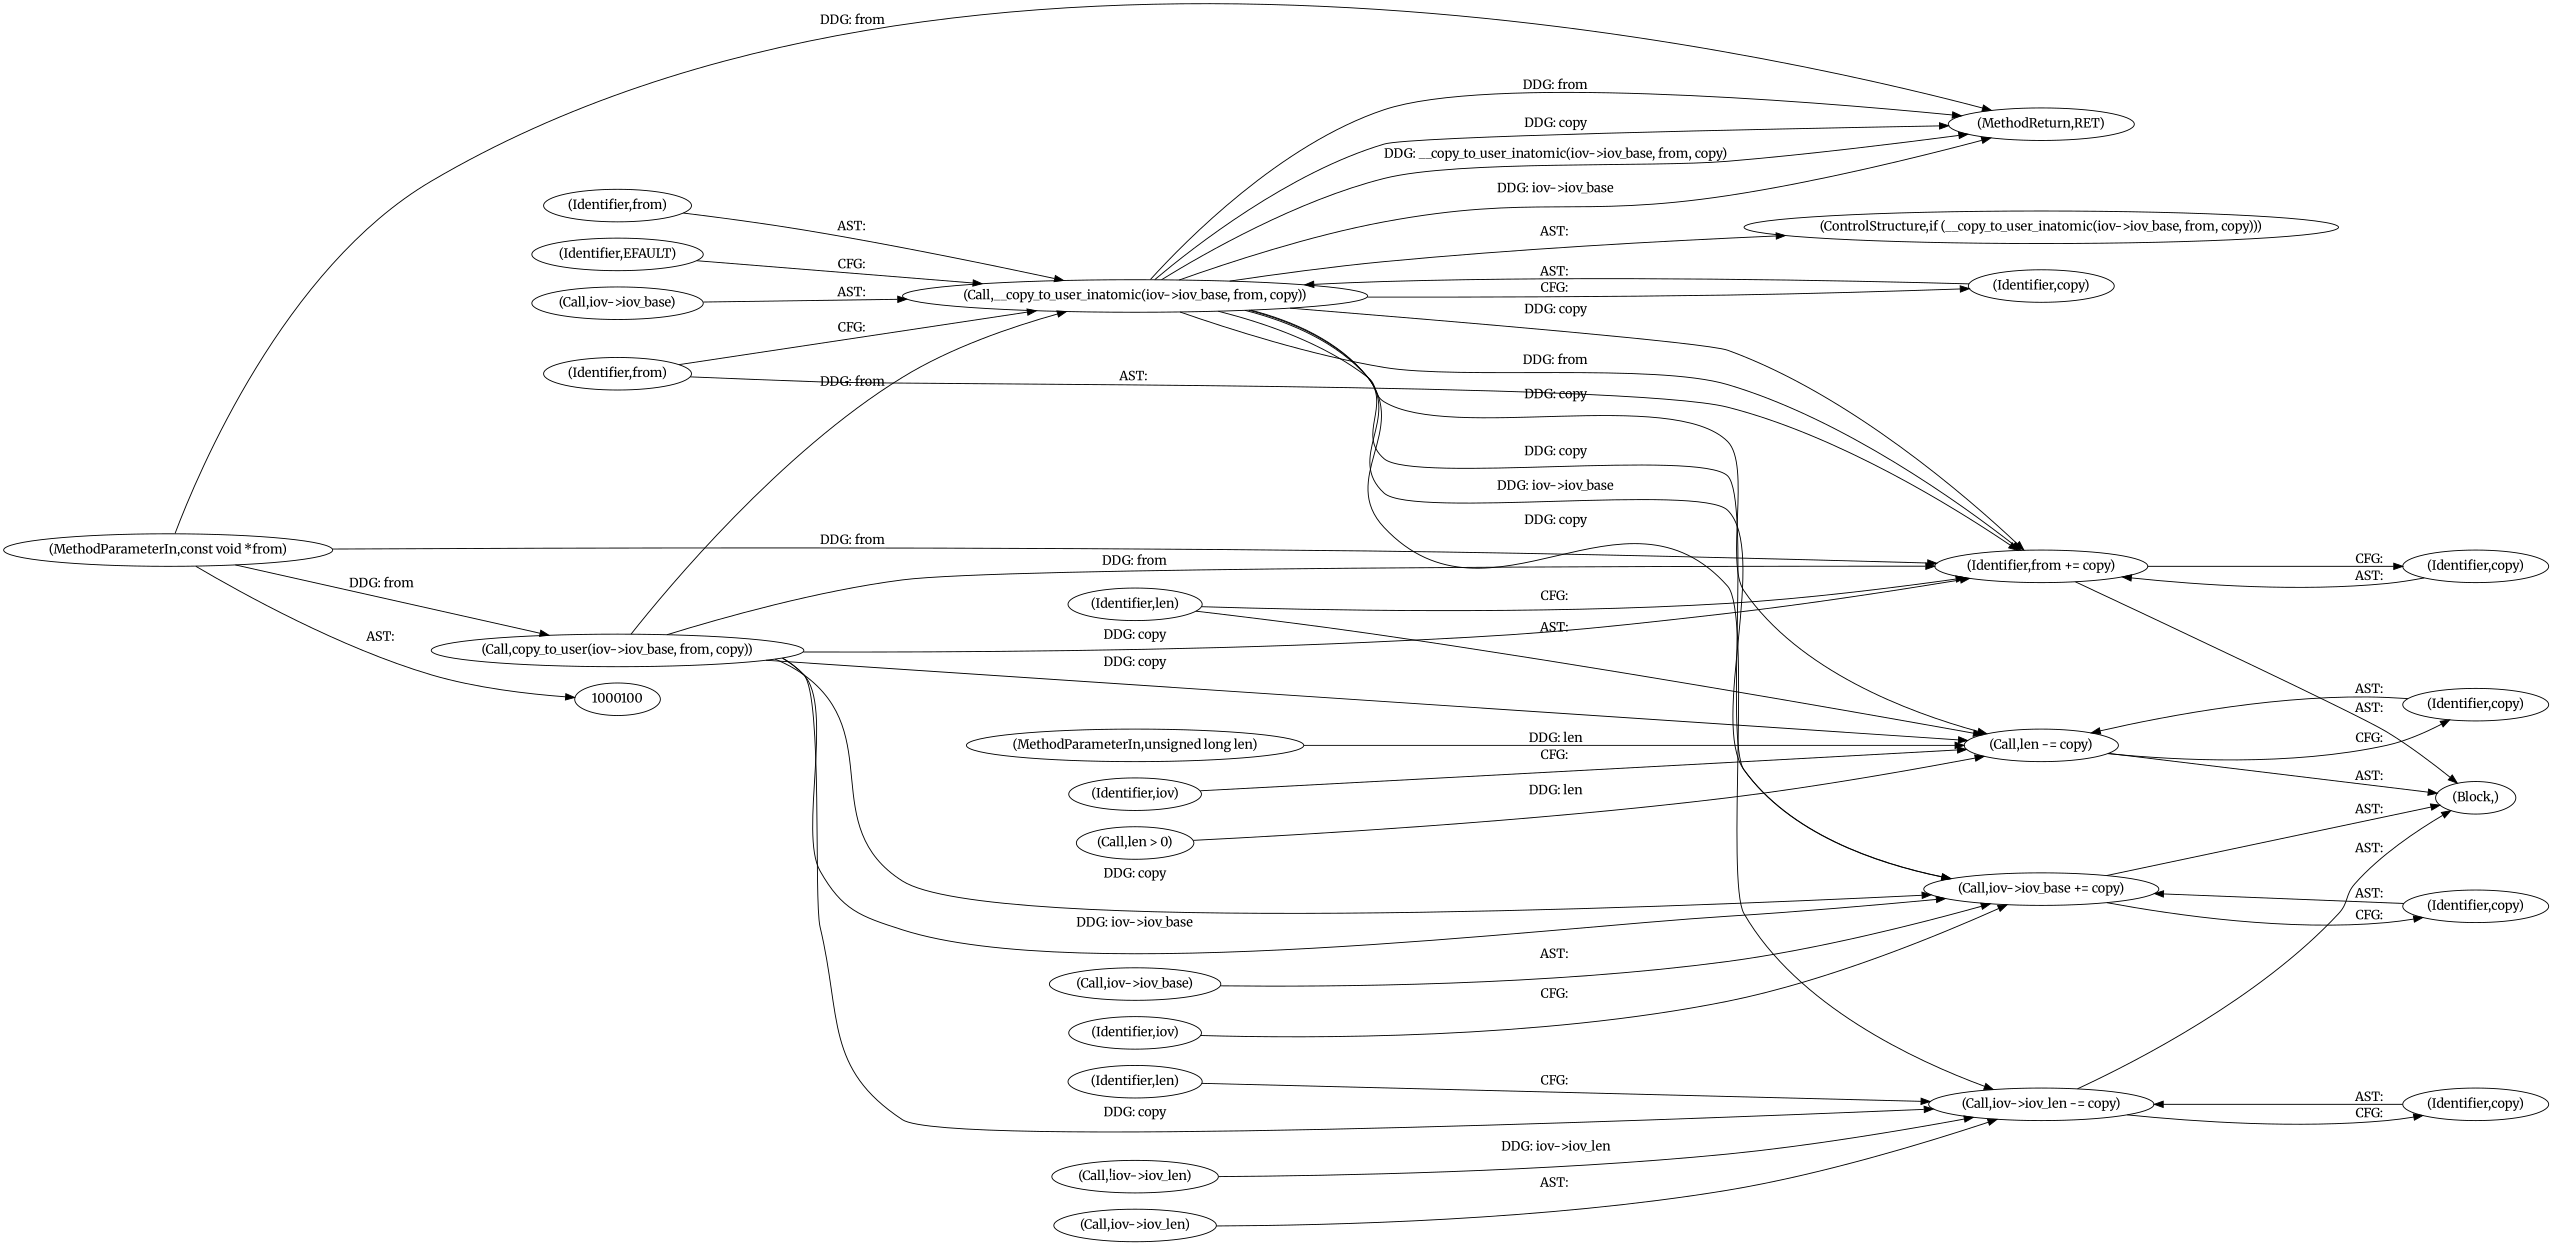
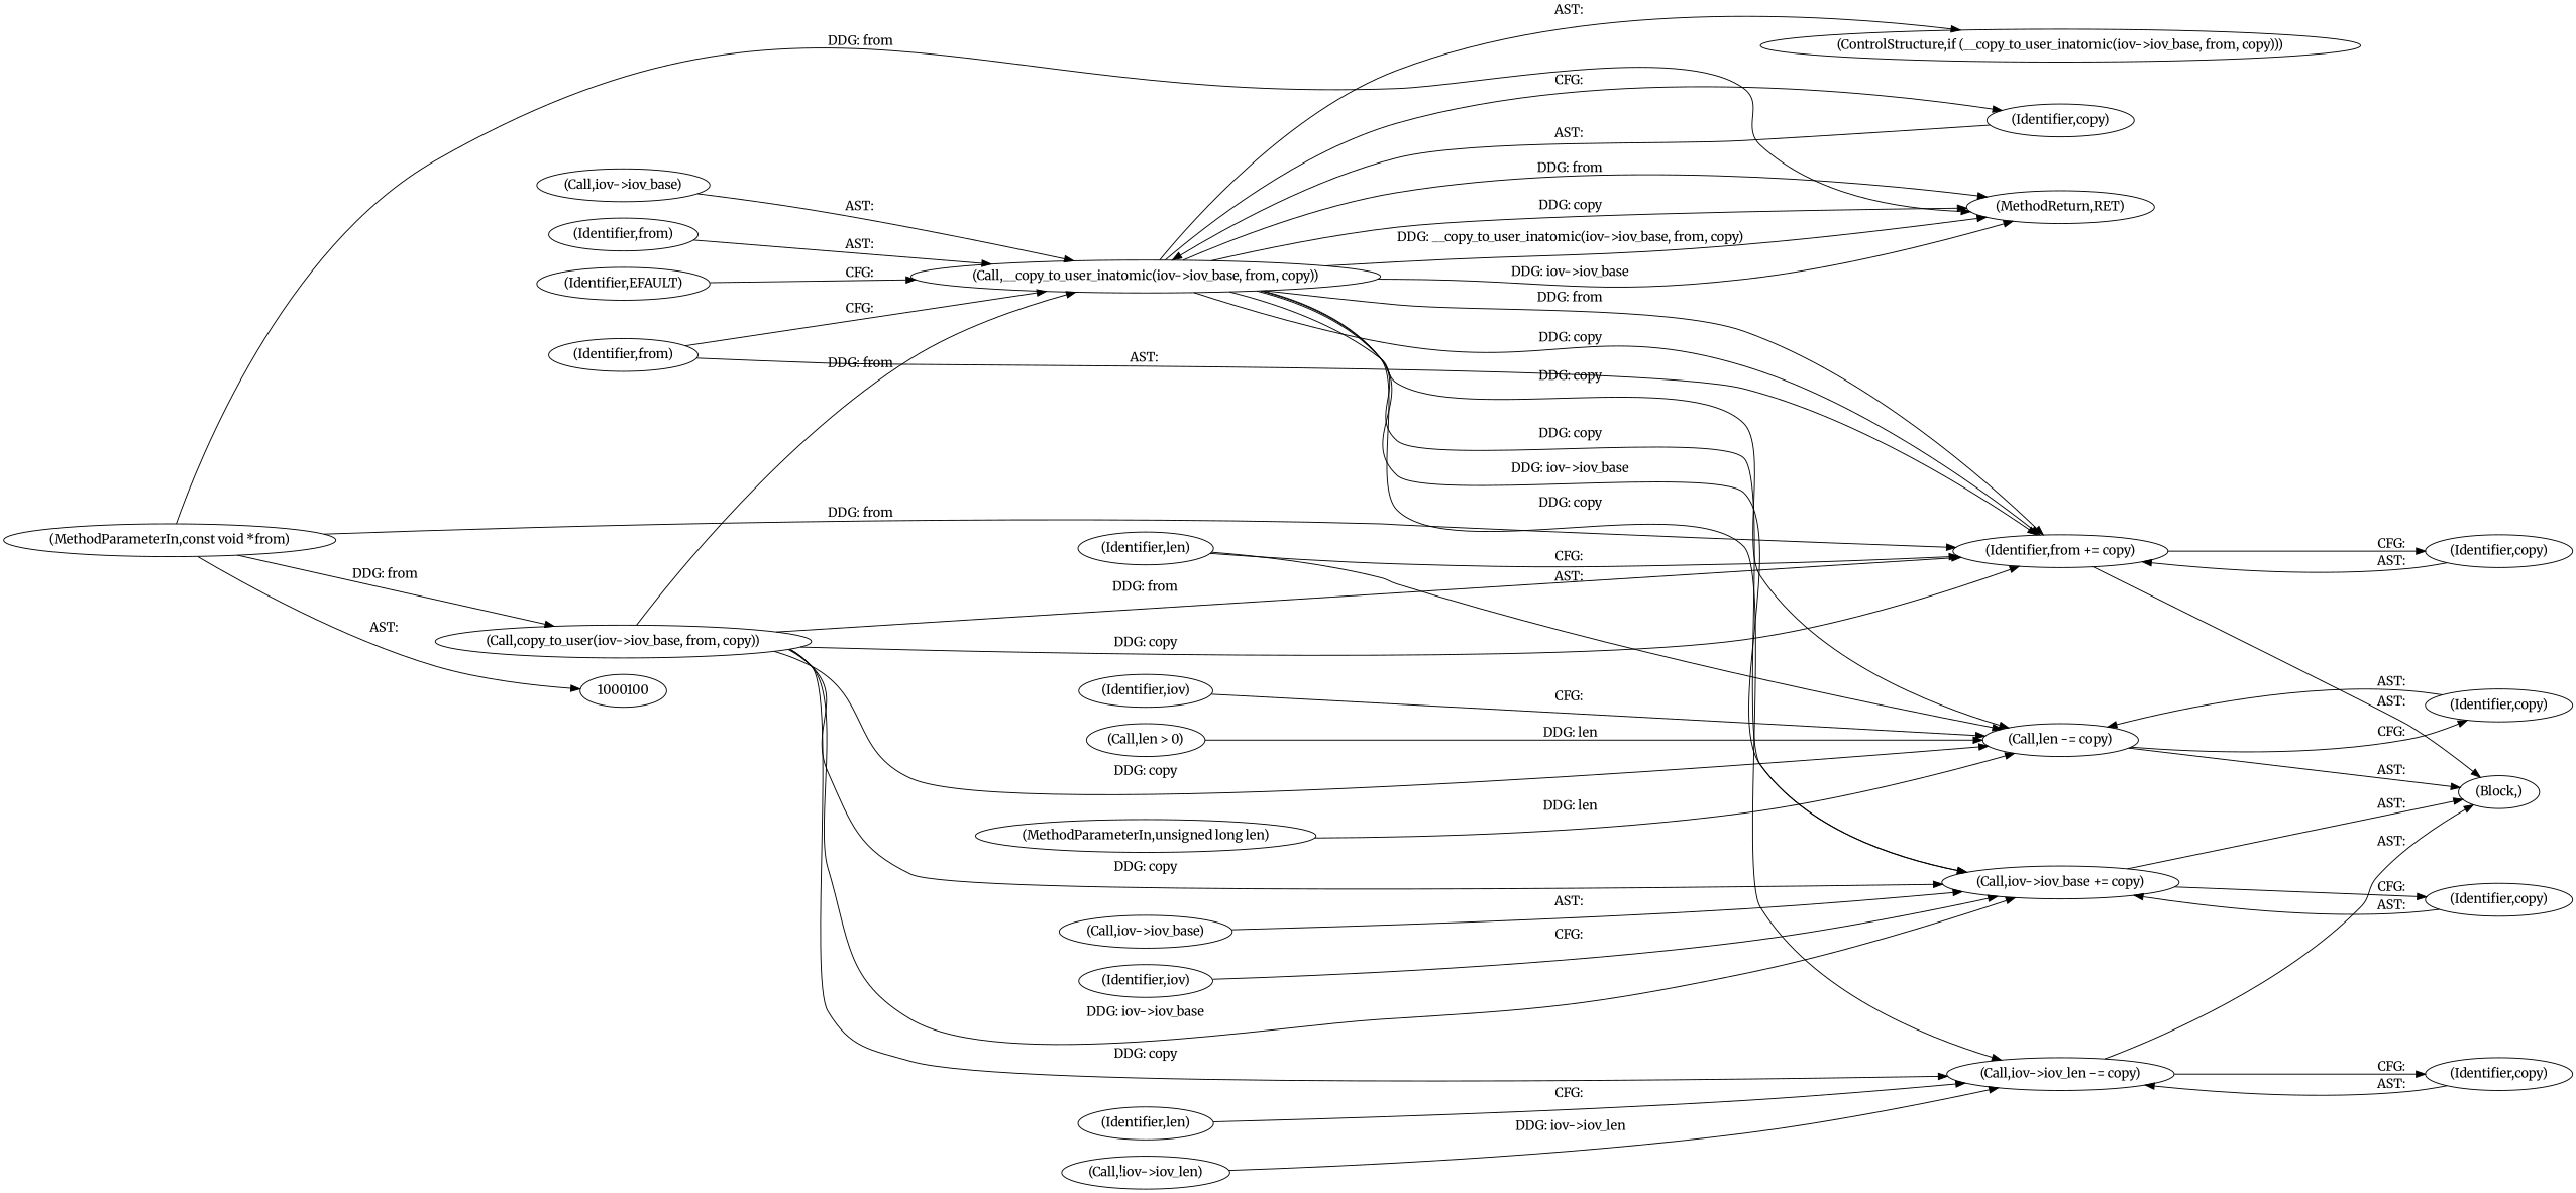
  digraph {
    fontname=Merriweather
    rankdir=LR
    node [fontname=Merriweather]
    edge [fontname=Merriweather]
    n1 [label="(Call,__copy_to_user_inatomic(iov->iov_base, from, copy))"]
    n2 [label="(Identifier,from += copy)"]
    n3 [label="(Call,len -= copy)"]
    n4 [label="(Call,iov->iov_base += copy)"]
    n5 [label="(Call,iov->iov_len -= copy)"]
    n6 [label="(ControlStructure,if (__copy_to_user_inatomic(iov->iov_base, from, copy)))"]
    n7 [label="(MethodReturn,RET)"]
    n8 [label="(Identifier,copy)"]
    n9 [label="(Block,)"]
    n10 [label="(Identifier,copy)"]
    n11 [label="(Identifier,copy)"]
    n12 [label="(Identifier,copy)"]
    n13 [label="(Identifier,copy)"]
    n14 [label="(MethodParameterIn,const void *from)"]
    n15 [label="(Call,copy_to_user(iov->iov_base, from, copy))"]
    1000100
    n17 [label="(Call,iov->iov_base)"]
    n18 [label="(Identifier,len)"]
    n19 [label="(Identifier,EFAULT)"]
    n20 [label="(MethodParameterIn,unsigned long len)"]
-   n21 [label="(Call,iov->iov_len)"]
    n22 [label="(Identifier,iov)"]
    n23 [label="(Identifier,from)"]
    n24 [label="(Identifier,iov)"]
    n25 [label="(Call,!iov->iov_len)"]
    n26 [label="(Call,len > 0)"]
    n27 [label="(Call,iov->iov_base)"]
    n28 [label="(Identifier,from)"]
    n29 [label="(Identifier,len)"]
    n1 -> n2 [label="DDG: copy"]
    n1 -> n2 [label="DDG: from"]
    n1 -> n3 [label="DDG: copy"]
    n1 -> n4 [label="DDG: copy"]
    n1 -> n4 [label="DDG: iov->iov_base"]
    n1 -> n5 [label="DDG: copy"]
    n1 -> n6 [label="AST: "]
    n1 -> n7 [label="DDG: from"]
    n1 -> n7 [label="DDG: copy"]
    n1 -> n7 [label="DDG: __copy_to_user_inatomic(iov->iov_base, from, copy)"]
    n1 -> n7 [label="DDG: iov->iov_base"]
    n1 -> n8 [label="CFG: "]
    n2 -> n9 [label="AST: "]
    n2 -> n10 [label="CFG: "]
    n3 -> n9 [label="AST: "]
    n3 -> n11 [label="CFG: "]
    n4 -> n9 [label="AST: "]
    n4 -> n12 [label="CFG: "]
    n5 -> n9 [label="AST: "]
    n5 -> n13 [label="CFG: "]
    n8 -> n1 [label="AST: "]
    n10 -> n2 [label="AST: "]
    n11 -> n3 [label="AST: "]
    n12 -> n4 [label="AST: "]
    n13 -> n5 [label="AST: "]
    n14 -> n2 [label="DDG: from"]
    n14 -> n7 [label="DDG: from"]
    n14 -> n15 [label="DDG: from"]
    n14 -> 1000100 [label="AST: "]
    n15 -> n1 [label="DDG: from"]
    n15 -> n2 [label="DDG: copy"]
    n15 -> n2 [label="DDG: from"]
    n15 -> n3 [label="DDG: copy"]
    n15 -> n4 [label="DDG: copy"]
    n15 -> n4 [label="DDG: iov->iov_base"]
    n15 -> n5 [label="DDG: copy"]
    n17 -> n4 [label="AST: "]
    n18 -> n5 [label="CFG: "]
    n19 -> n1 [label="CFG: "]
    n20 -> n3 [label="DDG: len"]
-   n21 -> n5 [label="AST: "]
    n22 -> n4 [label="CFG: "]
    n23 -> n1 [label="CFG: "]
    n23 -> n2 [label="AST: "]
    n24 -> n3 [label="CFG: "]
    n25 -> n5 [label="DDG: iov->iov_len"]
    n26 -> n3 [label="DDG: len"]
    n27 -> n1 [label="AST: "]
    n28 -> n1 [label="AST: "]
    n29 -> n2 [label="CFG: "]
    n29 -> n3 [label="AST: "]
  }
